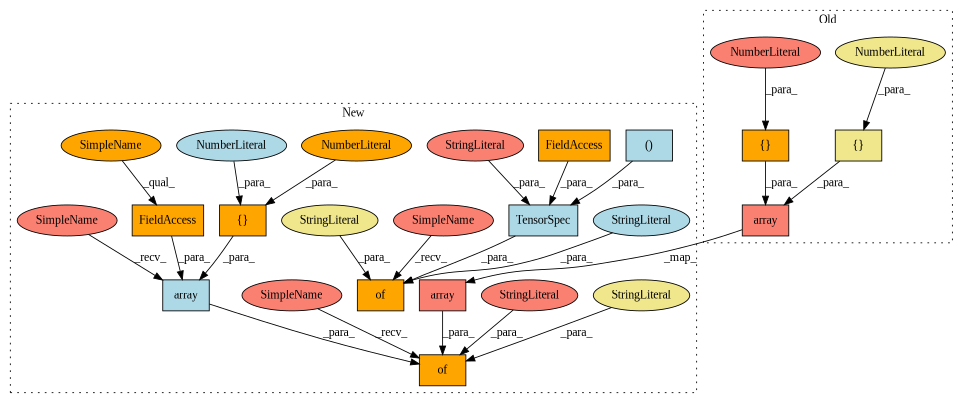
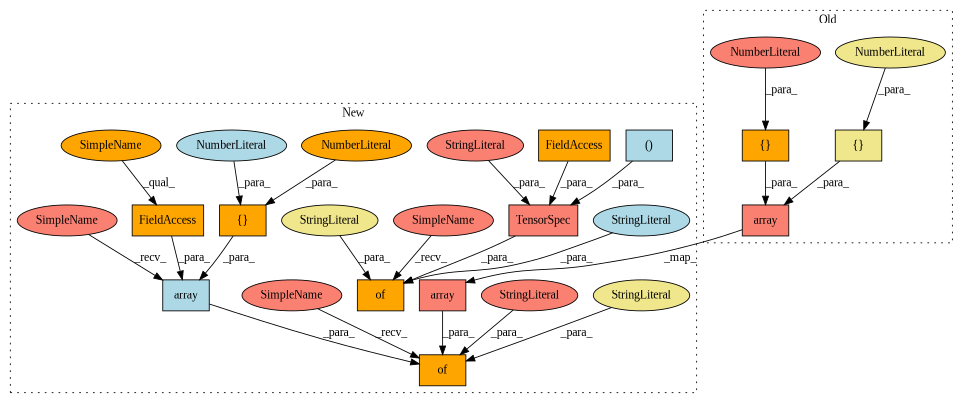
  digraph {
    fontname="Liberation Serif"
    node [a=32 l=3 s=15086 shape=ellipse style=filled fillcolor=salmon fontname="Liberation Serif"]
    edge [fontname="Liberation Serif"]
    n1 [a=4 l="1,1" label="{}" s="12141,12149" shape=box fillcolor=khaki]
    n2 [a=34 label=NumberLiteral s=12146 fillcolor=khaki]
    n3 [l="6,1" label=array s="12121,12175" shape=box]
    n4 [a=4 l="1,1" label="{}" s="12151,12159" shape=box fillcolor=orange]
    n5 [a=34 label=NumberLiteral s=12156]
-   n6 [l="16,1" label=TensorSpec s="14466,14550" shape=box fillcolor=lightblue]
+   n6 [l="16,1" label=TensorSpec s="14466,14550" shape=box]
    n7 [a=106 l=35 label="()" s=14482 shape=box fillcolor=lightblue]
    n8 [a=22 l=18 label=FieldAccess s=14519 shape=box fillcolor=orange]
    n9 [l="3,1" label=of s="14335,14551" shape=box fillcolor=orange]
    n10 [l="3,1" label=of s="14980,15100" shape=box fillcolor=orange]
    n11 [a=4 l="1,1" label="{}" s="15076,15084" shape=box fillcolor=orange]
    n12 [a=45 l=8 label=StringLiteral s=14983 fillcolor=khaki]
    n13 [a=45 l=12 label=StringLiteral s=14441 fillcolor=khaki]
    n14 [a=45 l=8 label=StringLiteral s=14338 fillcolor=lightblue]
    n15 [a=45 l=12 label=StringLiteral s=15040]
    n16 [a=34 label=NumberLiteral s=15077 fillcolor=lightblue]
    n17 [a=34 label=NumberLiteral s=15081 fillcolor=orange]
    n18 [l="6,1" label=array s="15059,15099" shape=box fillcolor=lightblue]
    n19 [a=22 l=13 label=FieldAccess shape=box fillcolor=orange]
    n20 [l="6,1" label=array s="14998,15038" shape=box]
    n21 [a=45 l=12 label=StringLiteral s=14538]
    n22 [a=42 label=SimpleName s=14331]
    n23 [a=42 label=SimpleName s=14976]
    n24 [a=42 l=5 label=SimpleName s=15053]
    n25 [a=42 l=5 label=SimpleName fillcolor=orange]
    subgraph cluster_1 {
      label=Old
      style=dotted
      n1
      n2
      n3
      n4
      n5
    }
    subgraph cluster_2 {
      label=New
      style=dotted
      n6
      n7
      n8
      n9
      n10
      n11
      n12
      n13
      n14
      n15
      n16
      n17
      n18
      n19
      n20
      n21
      n22
      n23
      n24
      n25
    }
    n1 -> n3 [label=_para_]
    n2 -> n1 [label=_para_]
    n3 -> n20 [label=_map_]
    n4 -> n3 [label=_para_]
    n5 -> n4 [label=_para_]
    n6 -> n9 [label=_para_]
    n7 -> n6 [label=_para_]
    n8 -> n6 [label=_para_]
    n11 -> n18 [label=_para_]
    n12 -> n10 [label=_para_]
    n13 -> n9 [label=_para_]
    n14 -> n9 [label=_para_]
    n15 -> n10 [label=_para_]
    n16 -> n11 [label=_para_]
    n17 -> n11 [label=_para_]
    n18 -> n10 [label=_para_]
    n19 -> n18 [label=_para_]
    n20 -> n10 [label=_para_]
    n21 -> n6 [label=_para_]
    n22 -> n9 [label=_recv_]
    n23 -> n10 [label=_recv_]
    n24 -> n18 [label=_recv_]
    n25 -> n19 [label=_qual_]
  }
